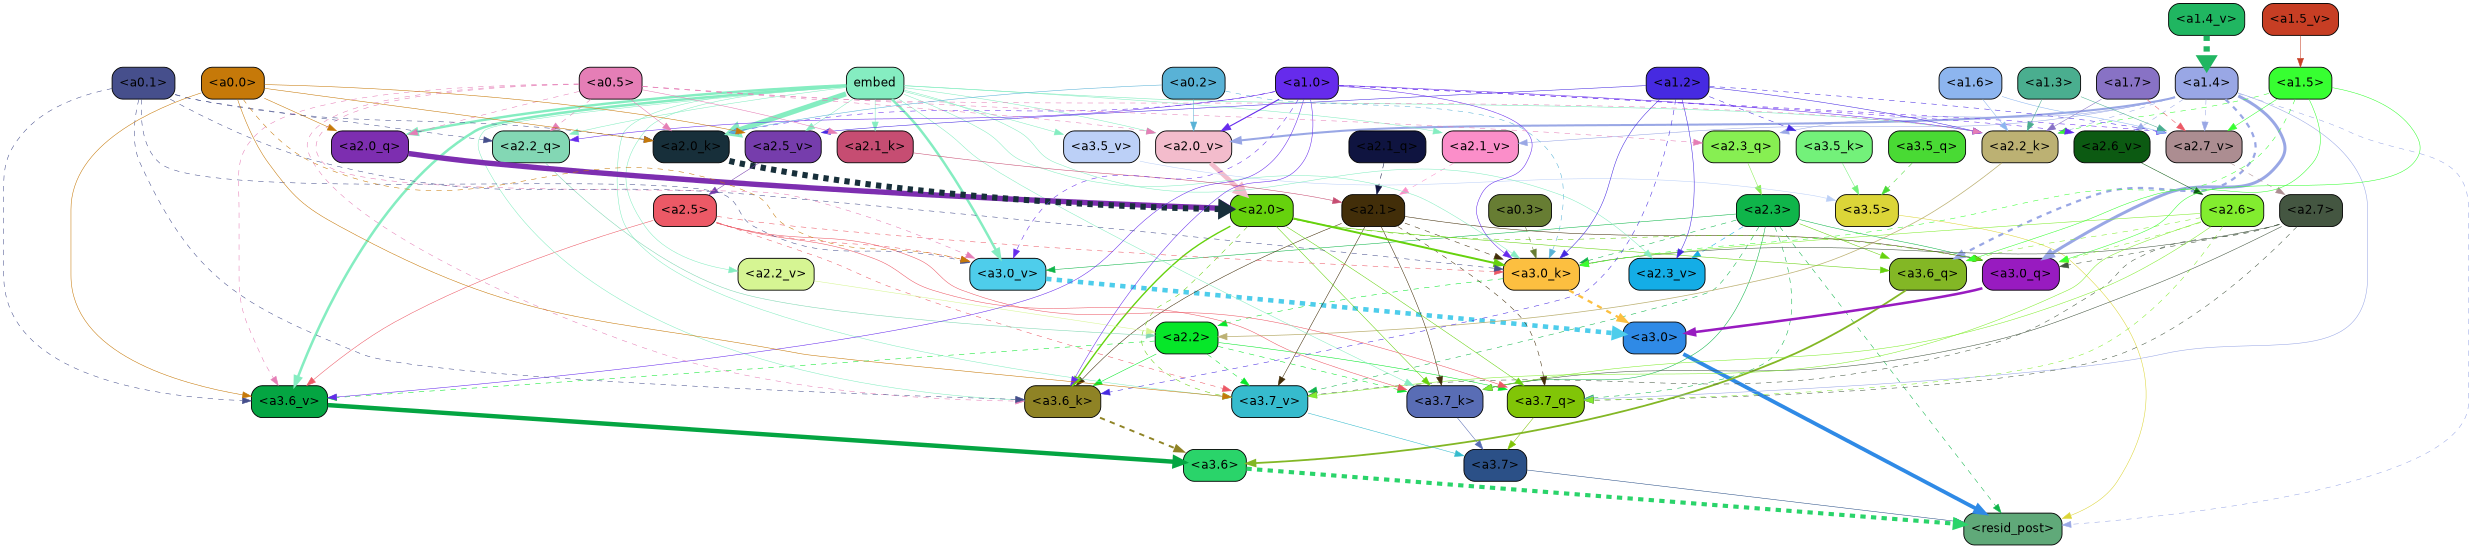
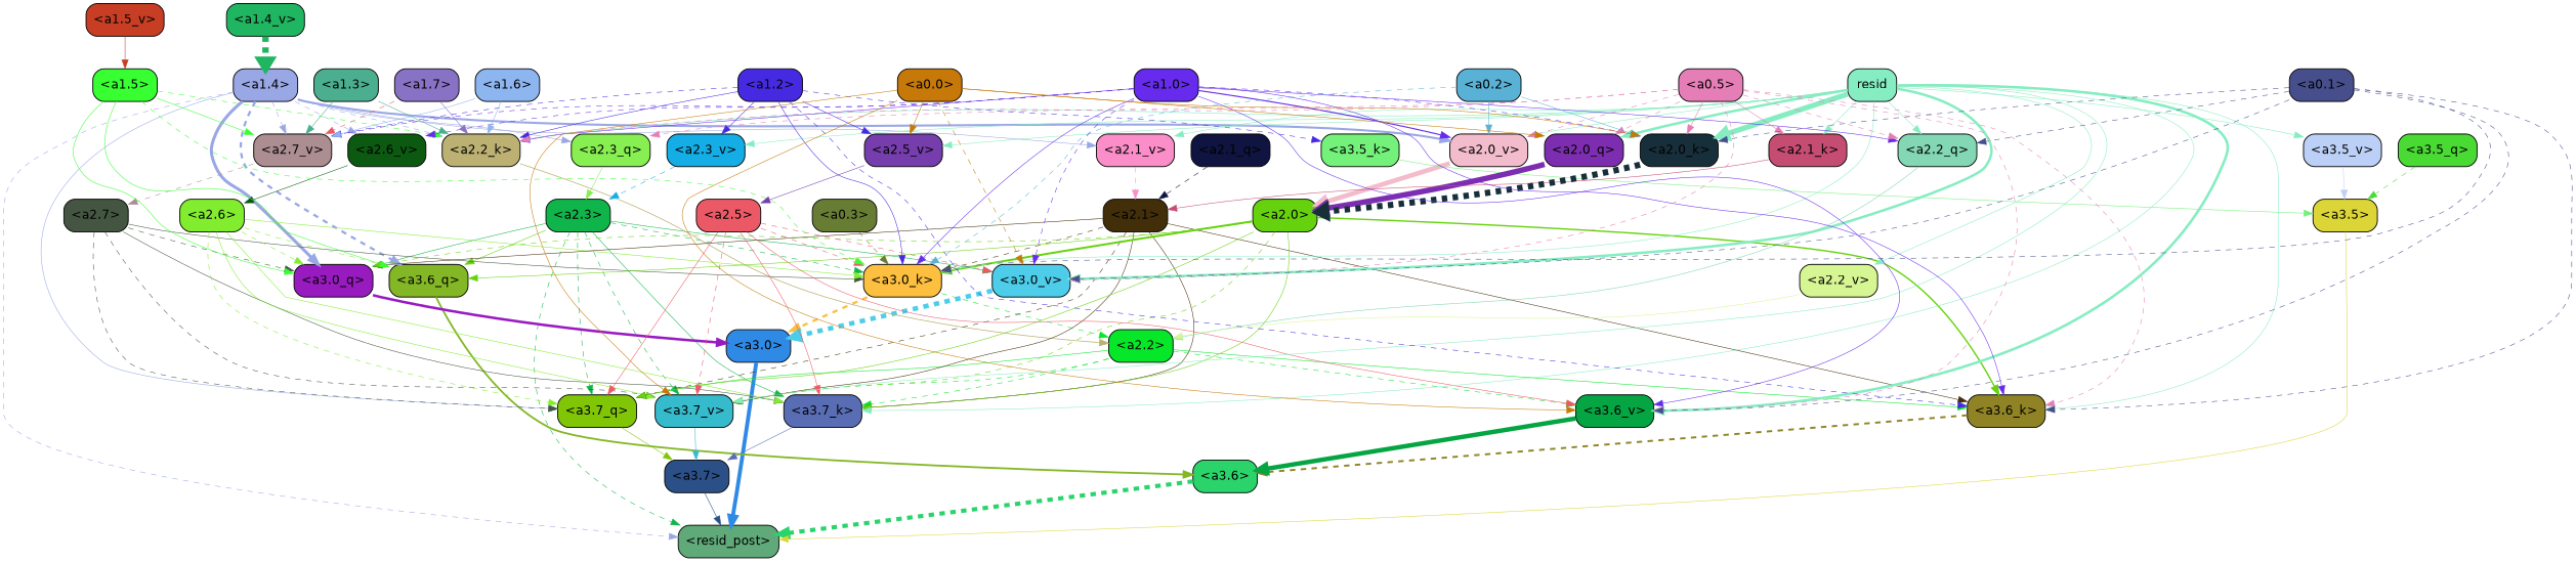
  strict digraph {
    splines=true
    node [color=black fontname=Helvetica shape=box style="filled, rounded"]
    edge [color="#85edc1" penwidth=0.6 style=bold]
    "<a3.7>" [fillcolor="#2b5087"]
    "<resid_post>" [fillcolor="#60a979"]
    "<a3.6>" [fillcolor="#2ad46a"]
    "<a3.5>" [fillcolor="#dcd538"]
    "<a3.0>" [fillcolor="#2f8ae6"]
    "<a2.3>" [fillcolor="#0fb54a"]
    "<a3.7_q>" [fillcolor="#81c507"]
    "<a3.6_q>" [fillcolor="#83b725"]
    "<a3.0_q>" [fillcolor="#981bc0"]
    "<a3.7_k>" [fillcolor="#596db5"]
    "<a3.0_k>" [fillcolor="#fcbf40"]
    "<a3.7_v>" [fillcolor="#36bbcd"]
    "<a3.0_v>" [fillcolor="#4ecdeb"]
    "<a2.2>" [fillcolor="#06e729"]
    "<a1.4>" [fillcolor="#99a7e5"]
    "<a2.3_q>" [fillcolor="#87ef52"]
    "<a2.2_k>" [fillcolor="#bcb173"]
    "<a2.7_v>" [fillcolor="#ac8d91"]
    "<a2.6_v>" [fillcolor="#0c5a12"]
    "<a2.1_v>" [fillcolor="#fb8ec9"]
    "<a2.0_v>" [fillcolor="#f3bccc"]
    "<a2.7>" [fillcolor="#445641"]
    "<a2.6>" [fillcolor="#82ed2f"]
    "<a2.1>" [fillcolor="#422e09"]
    "<a2.0>" [fillcolor="#66d20d"]
    "<a3.6_k>" [fillcolor="#8f8325"]
    "<a3.6_v>" [fillcolor="#04a542"]
    "<a3.5_q>" [fillcolor="#49da34"]
    "<a3.5_k>" [fillcolor="#73f17a"]
    "<a3.5_v>" [fillcolor="#bcd0f7"]
    "<a2.5>" [fillcolor="#ec5966"]
    "<a1.5>" [fillcolor="#37ff31"]
-   embed [fillcolor="#85edc1"]
+   embed [fillcolor="#85edc1" label=resid]
    "<a2.2_q>" [fillcolor="#83d7b4"]
    "<a2.0_q>" [fillcolor="#7d2eb0"]
    "<a2.1_k>" [fillcolor="#c64d72"]
    "<a2.0_k>" [fillcolor="#172f3a"]
    "<a2.5_v>" [fillcolor="#763dac"]
    "<a2.3_v>" [fillcolor="#14ade6"]
    "<a2.2_v>" [fillcolor="#d6f593"]
    "<a1.2>" [fillcolor="#462ae1"]
    "<a1.0>" [fillcolor="#662bec"]
    "<a0.5>" [fillcolor="#e57eb6"]
    "<a0.1>" [fillcolor="#464f8c"]
    "<a0.3>" [fillcolor="#677d33"]
    "<a0.2>" [fillcolor="#59b2d6"]
    "<a0.0>" [fillcolor="#c67909"]
    "<a2.1_q>" [fillcolor="#0f1440"]
    "<a1.7>" [fillcolor="#8872c5"]
    "<a1.6>" [fillcolor="#8db5ef"]
    "<a1.3>" [fillcolor="#4aae8f"]
    "<a1.5_v>" [fillcolor="#c73e24"]
    "<a1.4_v>" [fillcolor="#20b661"]
    "<a3.7>" -> "<resid_post>" [color="#2b5087"]
    "<a3.6>" -> "<resid_post>" [color="#2ad46a" penwidth=4.648244500160217 style=dashed]
    "<a3.5>" -> "<resid_post>" [color="#dcd538"]
    "<a3.0>" -> "<resid_post>" [color="#2f8ae6" penwidth=4.3288813829422]
    "<a2.3>" -> "<resid_post>" [color="#0fb54a" style=dashed]
    "<a2.3>" -> "<a3.7_q>" [color="#0fb54a" style=dashed]
    "<a2.3>" -> "<a3.6_q>" [color="#66d20d"]
    "<a2.3>" -> "<a3.0_q>" [color="#0fb54a"]
    "<a2.3>" -> "<a3.7_k>" [color="#0fb54a"]
    "<a2.3>" -> "<a3.0_k>" [color="#0fb54a" style=dashed]
    "<a2.3>" -> "<a3.7_v>" [color="#0fb54a" style=dashed]
    "<a2.3>" -> "<a3.0_v>" [color="#0fb54a"]
    "<a3.7_q>" -> "<a3.7>" [color="#81c507"]
    "<a3.6_q>" -> "<a3.6>" [color="#83b725" penwidth=2.03758105635643]
    "<a3.0_q>" -> "<a3.0>" [color="#981bc0" penwidth=2.8638100624084473]
    "<a3.7_k>" -> "<a3.7>" [color="#596db5"]
    "<a3.0_k>" -> "<a3.0>" [color="#fcbf40" penwidth=2.6274144649505615 style=dashed]
    "<a3.0_k>" -> "<a2.2>" [color="#06e729" style=dashed]
    "<a3.7_v>" -> "<a3.7>" [color="#36bbcd"]
    "<a3.0_v>" -> "<a3.0>" [color="#4ecdeb" penwidth=5.188832879066467 style=dashed]
    "<a2.2>" -> "<a3.7_q>" [color="#06e729"]
    "<a2.2>" -> "<a3.7_k>" [color="#06e729" style=dashed]
    "<a2.2>" -> "<a3.7_v>" [color="#06e729" style=dashed]
    "<a2.2>" -> "<a3.6_k>" [color="#06e729"]
    "<a2.2>" -> "<a3.6_v>" [color="#06e729" style=dashed]
    "<a1.4>" -> "<resid_post>" [color="#99a7e5" style=dashed]
    "<a1.4>" -> "<a3.7_q>" [color="#99a7e5"]
    "<a1.4>" -> "<a3.6_q>" [color="#99a7e5" penwidth=2.5397292599081993 style=dashed]
    "<a1.4>" -> "<a3.0_q>" [color="#99a7e5" penwidth=3.3985572457313538]
    "<a1.4>" -> "<a2.3_q>" [color="#99a7e5"]
    "<a1.4>" -> "<a2.2_k>" [color="#99a7e5" style=dashed]
    "<a1.4>" -> "<a2.7_v>" [color="#99a7e5" style=dashed]
    "<a1.4>" -> "<a2.6_v>" [color="#99a7e5" style=dashed]
    "<a1.4>" -> "<a2.1_v>" [color="#99a7e5"]
    "<a1.4>" -> "<a2.0_v>" [color="#99a7e5" penwidth=2.3308929204940796]
    "<a2.3_q>" -> "<a2.3>" [color="#87ef52"]
    "<a2.2_k>" -> "<a2.2>" [color="#bcb173" penwidth=0.8337457180023193]
    "<a2.7_v>" -> "<a2.7>" [color="#ac8d91" style=dashed]
    "<a2.6_v>" -> "<a2.6>" [color="#0c5a12"]
    "<a2.1_v>" -> "<a2.1>" [color="#fb8ec9" style=dashed]
    "<a2.0_v>" -> "<a2.0>" [color="#f3bccc" penwidth=5.211444020271301 style=""]
    "<a2.7>" -> "<a3.7_q>" [color="#445641" style=dashed]
    "<a2.7>" -> "<a3.0_q>" [color="#445641" style=dashed]
    "<a2.7>" -> "<a3.7_k>" [color="#445641"]
    "<a2.7>" -> "<a3.0_k>" [color="#445641"]
    "<a2.7>" -> "<a3.7_v>" [color="#445641" style=dashed]
    "<a2.6>" -> "<a3.7_q>" [color="#82ed2f" style=dashed]
    "<a2.6>" -> "<a3.6_q>" [color="#82ed2f" style=dashed]
    "<a2.6>" -> "<a3.0_q>" [color="#82ed2f" style=dashed]
    "<a2.6>" -> "<a3.7_k>" [color="#82ed2f"]
    "<a2.6>" -> "<a3.0_k>" [color="#82ed2f"]
    "<a2.6>" -> "<a3.7_v>" [color="#82ed2f"]
    "<a2.1>" -> "<a3.7_q>" [color="#422e09" style=dashed]
    "<a2.1>" -> "<a3.0_q>" [color="#422e09"]
    "<a2.1>" -> "<a3.7_k>" [color="#422e09"]
    "<a2.1>" -> "<a3.0_k>" [color="#422e09" style=dashed]
    "<a2.1>" -> "<a3.7_v>" [color="#422e09"]
    "<a2.1>" -> "<a3.6_k>" [color="#422e09"]
    "<a2.0>" -> "<a3.7_q>" [color="#66d20d"]
    "<a2.0>" -> "<a3.6_q>" [color="#66d20d"]
    "<a2.0>" -> "<a3.0_q>" [color="#66d20d" style=dashed]
    "<a2.0>" -> "<a3.7_k>" [color="#66d20d"]
    "<a2.0>" -> "<a3.0_k>" [color="#66d20d" penwidth=2.205150544643402]
    "<a2.0>" -> "<a3.7_v>" [color="#66d20d" style=dashed]
    "<a2.0>" -> "<a3.6_k>" [color="#66d20d" penwidth=1.5717863738536835]
    "<a3.6_k>" -> "<a3.6>" [color="#8f8325" penwidth=2.174198240041733 style=dashed]
    "<a3.6_v>" -> "<a3.6>" [color="#04a542" penwidth=5.002329230308533]
    "<a3.5_q>" -> "<a3.5>" [color="#49da34" style=dashed]
    "<a3.5_k>" -> "<a3.5>" [color="#73f17a"]
    "<a3.5_v>" -> "<a3.5>" [color="#bcd0f7" style=""]
    "<a2.5>" -> "<a3.7_q>" [color="#ec5966"]
    "<a2.5>" -> "<a3.7_k>" [color="#ec5966"]
    "<a2.5>" -> "<a3.0_k>" [color="#ec5966" style=dashed]
    "<a2.5>" -> "<a3.7_v>" [color="#ec5966" style=dashed]
    "<a2.5>" -> "<a3.0_v>" [color="#ec5966" style=dashed]
    "<a2.5>" -> "<a3.6_v>" [color="#ec5966"]
    "<a1.5>" -> "<a3.6_q>" [color="#37ff31"]
    "<a1.5>" -> "<a3.0_q>" [color="#37ff31"]
    "<a1.5>" -> "<a3.0_k>" [color="#37ff31" style=dashed]
    "<a1.5>" -> "<a2.2_k>" [color="#37ff31" style=dashed]
    "<a1.5>" -> "<a2.7_v>" [color="#37ff31"]
    embed -> "<a3.7_k>" [style=""]
    embed -> "<a3.0_k>" [style=""]
    embed -> "<a3.7_v>" [style=""]
    embed -> "<a3.0_v>" [penwidth=2.812090039253235 style=""]
    embed -> "<a2.2_k>" [penwidth=0.6694881916046143 style=""]
    embed -> "<a2.1_v>" [style=""]
    embed -> "<a2.0_v>" [style=""]
    embed -> "<a3.6_k>" [style=""]
    embed -> "<a3.6_v>" [penwidth=2.882729172706604 style=""]
    embed -> "<a3.5_v>" [style=""]
    embed -> "<a2.2_q>" [style=""]
    embed -> "<a2.0_q>" [penwidth=2.773140072822571 style=""]
    embed -> "<a2.1_k>" [style=""]
    embed -> "<a2.0_k>" [penwidth=5.809704422950745 style=""]
    embed -> "<a2.5_v>" [style=""]
    embed -> "<a2.3_v>" [style=""]
    embed -> "<a2.2_v>" [style=""]
    "<a2.2_q>" -> "<a2.2>" [color="#83d7b4" penwidth=0.6299107074737549]
    "<a2.0_q>" -> "<a2.0>" [color="#7d2eb0" penwidth=6.081655263900757]
    "<a2.1_k>" -> "<a2.1>" [color="#c64d72"]
    "<a2.0_k>" -> "<a2.0>" [color="#172f3a" penwidth=6.795950889587402 style=dashed]
    "<a2.5_v>" -> "<a2.5>" [color="#763dac"]
-   "<a2.3>" -> "<a2.3_v>" [color="#14ade6" style=dashed]
+   "<a2.3_v>" -> "<a2.3>" [color="#14ade6" style=dashed]
    "<a2.2_v>" -> "<a2.2>" [color="#d6f593" style=""]
    "<a1.2>" -> "<a3.0_k>" [color="#462ae1"]
    "<a1.2>" -> "<a2.2_k>" [color="#462ae1"]
    "<a1.2>" -> "<a2.7_v>" [color="#462ae1" style=dashed]
    "<a1.2>" -> "<a3.6_k>" [color="#462ae1" style=dashed]
    "<a1.2>" -> "<a3.5_k>" [color="#462ae1" style=dashed]
    "<a1.2>" -> "<a2.5_v>" [color="#462ae1"]
    "<a1.2>" -> "<a2.3_v>" [color="#462ae1"]
    "<a1.0>" -> "<a3.0_k>" [color="#662bec"]
    "<a1.0>" -> "<a3.0_v>" [color="#662bec" style=dashed]
    "<a1.0>" -> "<a2.2_k>" [color="#662bec"]
    "<a1.0>" -> "<a2.7_v>" [color="#662bec" style=dashed]
    "<a1.0>" -> "<a2.6_v>" [color="#662bec" style=dashed]
    "<a1.0>" -> "<a2.0_v>" [color="#662bec" penwidth=1.2632839679718018]
    "<a1.0>" -> "<a3.6_k>" [color="#662bec"]
    "<a1.0>" -> "<a3.6_v>" [color="#662bec"]
    "<a1.0>" -> "<a2.2_q>" [color="#662bec"]
    "<a1.0>" -> "<a2.0_k>" [color="#662bec" style=dashed]
    "<a0.5>" -> "<a3.0_v>" [color="#e57eb6" penwidth=0.6281400918960571 style=dashed]
    "<a0.5>" -> "<a2.3_q>" [color="#e57eb6" style=dashed]
    "<a0.5>" -> "<a2.2_k>" [color="#e57eb6" style=dashed]
    "<a0.5>" -> "<a2.0_v>" [color="#e57eb6" style=dashed]
    "<a0.5>" -> "<a3.6_k>" [color="#e57eb6" style=dashed]
    "<a0.5>" -> "<a3.6_v>" [color="#e57eb6" style=dashed]
    "<a0.5>" -> "<a2.2_q>" [color="#e57eb6" style=dashed]
    "<a0.5>" -> "<a2.0_q>" [color="#e57eb6" style=dashed]
    "<a0.5>" -> "<a2.1_k>" [color="#e57eb6"]
    "<a0.5>" -> "<a2.0_k>" [color="#e57eb6" penwidth=0.6196913719177246]
    "<a0.1>" -> "<a3.0_k>" [color="#464f8c" style=dashed]
    "<a0.1>" -> "<a3.0_v>" [color="#464f8c" style=dashed]
    "<a0.1>" -> "<a3.6_k>" [color="#464f8c" style=dashed]
    "<a0.1>" -> "<a3.6_v>" [color="#464f8c" style=dashed]
    "<a0.1>" -> "<a2.2_q>" [color="#464f8c" style=dashed]
    "<a0.1>" -> "<a2.0_k>" [color="#464f8c" style=dashed]
    "<a0.3>" -> "<a3.0_k>" [color="#677d33" style=dashed]
    "<a0.2>" -> "<a3.0_k>" [color="#59b2d6" style=dashed]
    "<a0.2>" -> "<a2.0_v>" [color="#59b2d6"]
    "<a0.2>" -> "<a2.0_k>" [color="#59b2d6"]
    "<a0.0>" -> "<a3.7_v>" [color="#c67909"]
    "<a0.0>" -> "<a3.0_v>" [color="#c67909" style=dashed]
    "<a0.0>" -> "<a3.6_v>" [color="#c67909"]
    "<a0.0>" -> "<a2.0_q>" [color="#c67909"]
    "<a0.0>" -> "<a2.0_k>" [color="#c67909"]
    "<a0.0>" -> "<a2.5_v>" [color="#c67909"]
    "<a2.1_q>" -> "<a2.1>" [color="#0f1440" style=dashed]
    "<a1.7>" -> "<a2.2_k>" [color="#8872c5"]
    "<a1.7>" -> "<a2.7_v>" [color="#ec5966" style=dashed]
    "<a1.6>" -> "<a2.2_k>" [color="#8db5ef"]
    "<a1.6>" -> "<a2.7_v>" [color="#8db5ef"]
    "<a1.3>" -> "<a2.2_k>" [color="#4aae8f"]
    "<a1.3>" -> "<a2.7_v>" [color="#4aae8f"]
    "<a1.5_v>" -> "<a1.5>" [color="#c73e24"]
    "<a1.4_v>" -> "<a1.4>" [color="#20b661" penwidth=7.066803693771362 style=dashed]
  }
